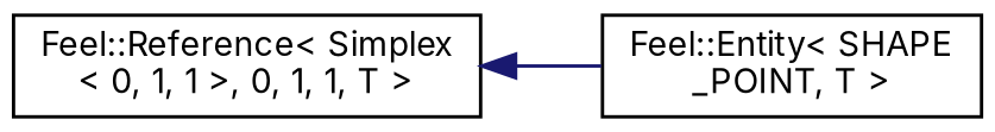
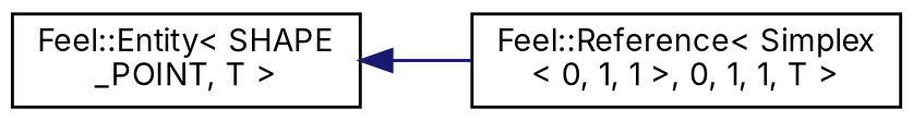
  digraph {
    rankdir=LR
    fontname=Inter
    node [color=black fillcolor=white fontname=Inter fontsize=10 shape=record style=filled]
    n1 [height=0.2 label="Feel::Reference\< Simplex\l\< 0, 1, 1 \>, 0, 1, 1, T \>" width=0.4]
    n2 [height=0.2 label="Feel::Entity\< SHAPE\l_POINT, T \>" width=0.4]
-   n1 -> n2 [color=midnightblue dir=back fontname=Inter fontsize=10 labelfontname=Helvetica labelfontsize=10 style=solid]
+   n2 -> n1 [color=midnightblue dir=back fontname=Inter fontsize=10 labelfontname=Helvetica labelfontsize=10 style=solid]
  }
